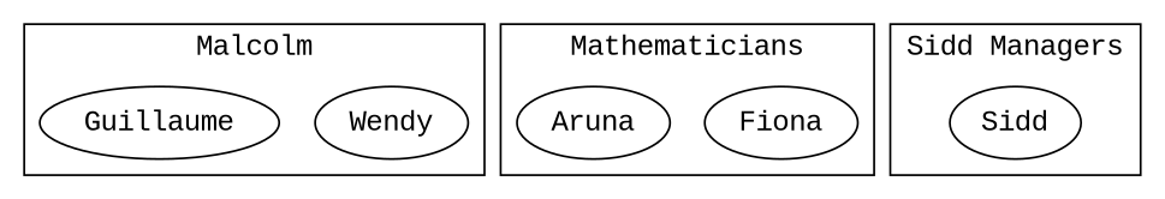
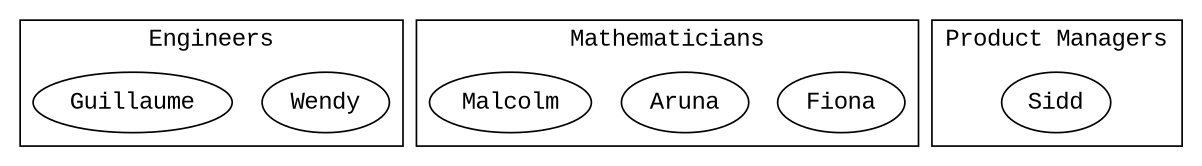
  digraph {
    fontname="Liberation Mono"
    node [fontname="Liberation Mono"]
    Wendy
    Guillaume
    Fiona
    Aruna
+   Malcolm
    Sidd
    subgraph cluster_1 {
-     label=Malcolm
+     label=Engineers
      Wendy
      Guillaume
    }
    subgraph cluster_2 {
      label=Mathematicians
      Fiona
      Aruna
+     Malcolm
    }
    subgraph cluster_3 {
-     label="Sidd Managers"
+     label="Product Managers"
      Sidd
    }
  }
